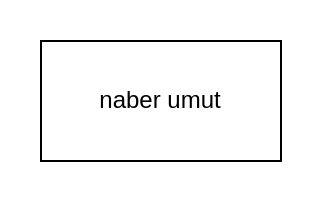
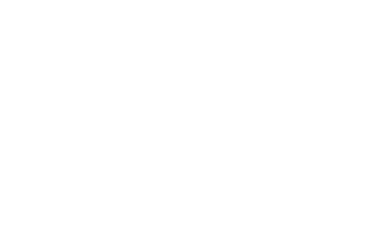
  <mxCell id="0" />
  <mxCell id="1" parent="0" />
- <mxCell id="2" value="naber umut" style="rounded=0;whiteSpace=wrap;html=1;" vertex="1" parent="1"><mxGeometry x="20" y="20" width="120" height="60" as="geometry" /></mxCell>
